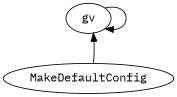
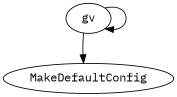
  digraph {
    fontname="IBM Plex Mono"
    node [fontname="IBM Plex Mono"]
    edge [fontname="IBM Plex Mono"]
    gv
    MakeDefaultConfig
    gv -> gv
-   MakeDefaultConfig -> gv
+   gv -> MakeDefaultConfig
  }
